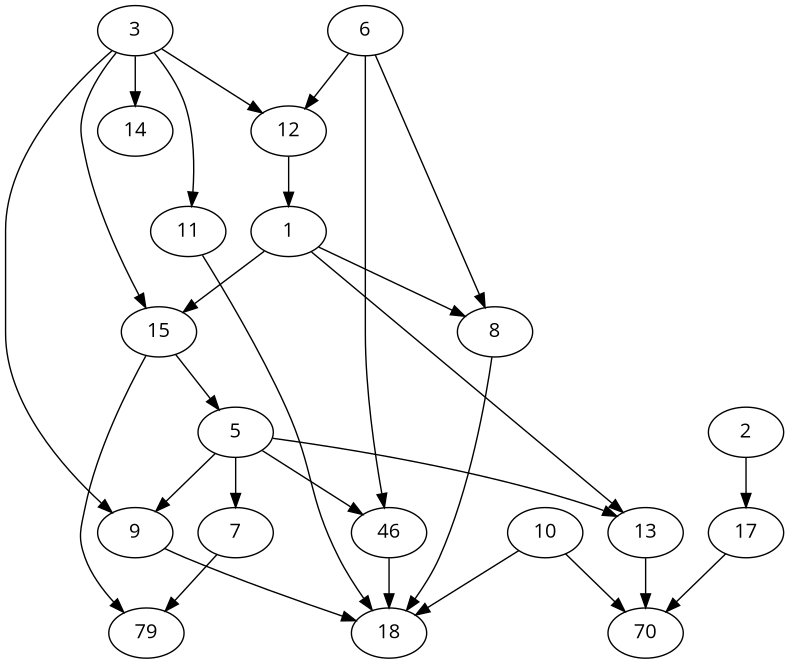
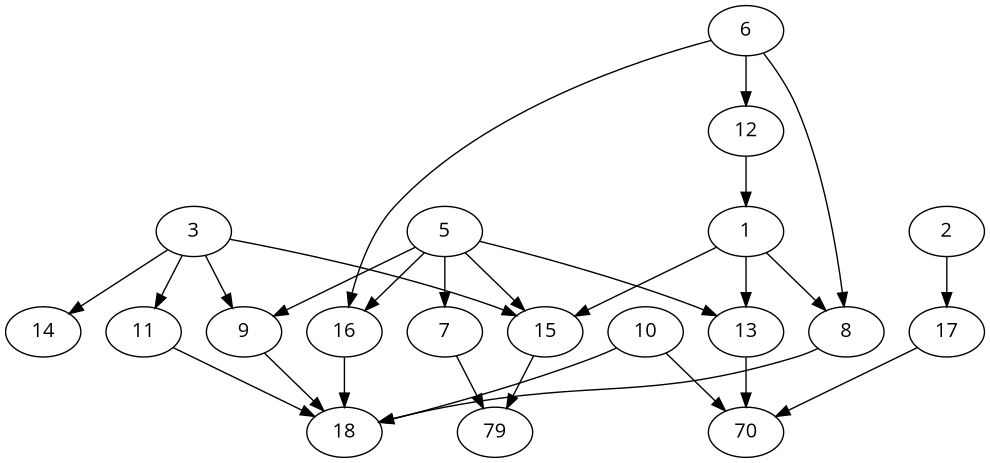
  digraph {
    fontname="Open Sans"
    node [alpha=0.05 fontname="Open Sans"]
    edge [fontname="Open Sans"]
    1 [alpha=0.07 expect_size=34134016]
    8 [expect_size=43103232]
    13 [alpha=0.00 expect_size=39649280]
    15 [alpha=0.14 expect_size=26377216]
    18 [alpha=0.15 expect_size=8174592]
    12 [alpha=0.08 expect_size=45737984]
    n7 [alpha=0.02 expect_size=44153856 label=70]
    n8 [alpha=0.16 expect_size=20416512 label=79]
    2 [alpha=0.17 expect_size=31358976]
    17 [expect_size=25377792]
    10 [alpha=0.08 expect_size=24792064]
    3 [alpha=0.10 expect_size=11571200]
    9 [alpha=0.10 expect_size=43430912]
    11 [alpha=0.07 expect_size=30342144]
    14 [alpha=0.20 expect_size=16777216]
    7 [alpha=0.13 expect_size=28643328]
-   16 [expect_size=40435712 label=46]
+   16 [expect_size=40435712]
    5 [alpha=0.06 expect_size=14252032]
    6 [alpha=0.14 expect_size=27816960]
    1 -> 8
    1 -> 13
    1 -> 15
    8 -> 18
    13 -> n7
    15 -> n8
    12 -> 1
    2 -> 17
    17 -> n7
    10 -> 18
    10 -> n7
    3 -> 15
-   3 -> 12
    3 -> 9
    3 -> 11
    3 -> 14
    9 -> 18
    11 -> 18
    7 -> n8
    16 -> 18
    5 -> 13
-   15 -> 5
+   5 -> 15
    5 -> 9
    5 -> 7
    5 -> 16
    6 -> 8
    6 -> 12
    6 -> 16
  }
